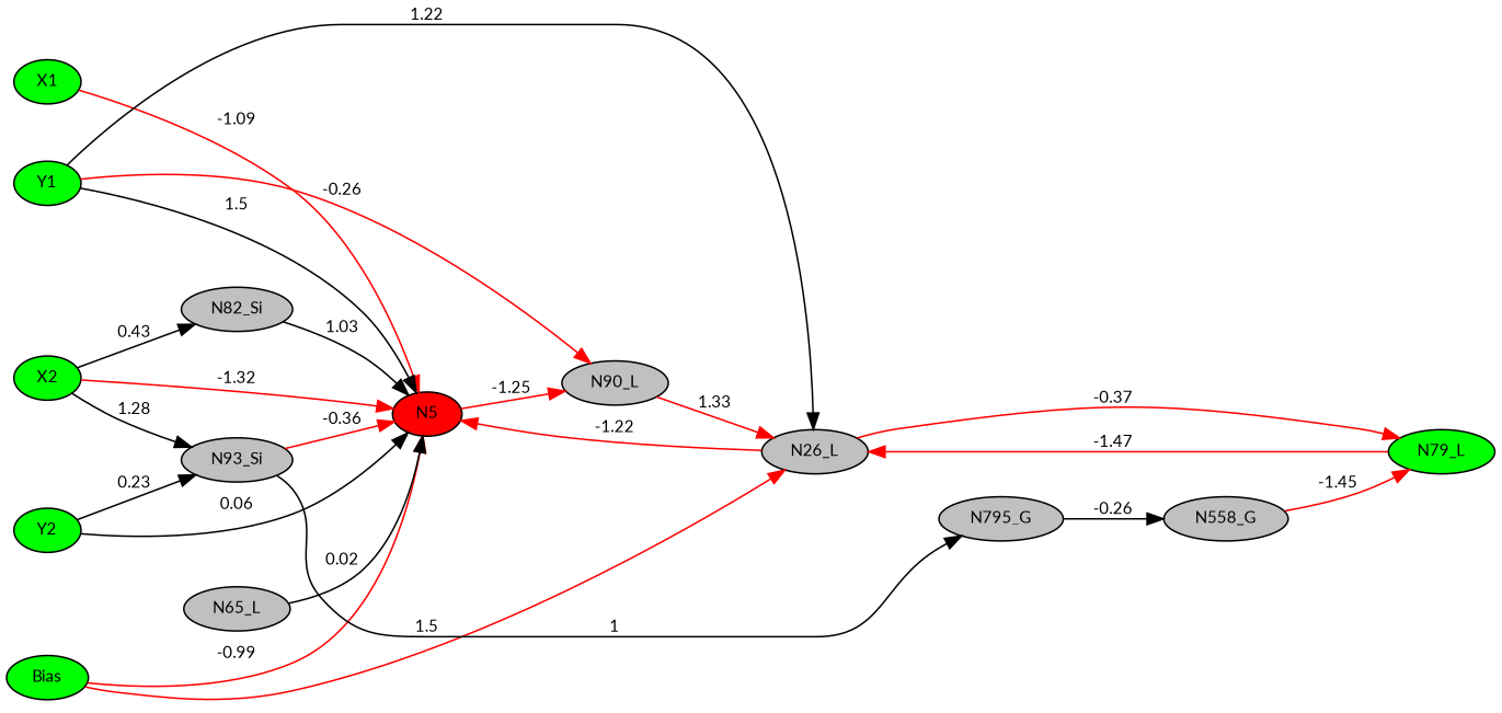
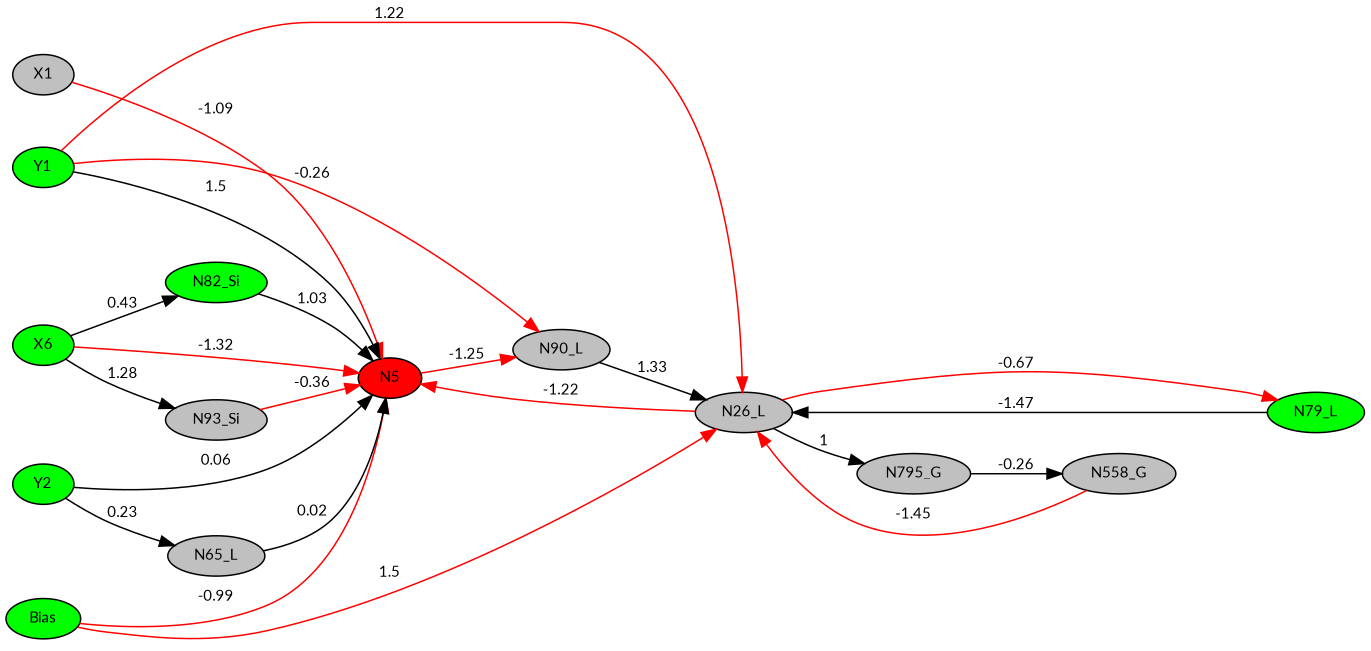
  digraph {
    fontname=Lato
    rankdir=LR
    node [fillcolor=gray fontname=Lato fontsize=10 shape=ellipse style=filled]
    edge [color=red fontname=Lato fontsize=10]
    N5 [fillcolor=red height=0.1 width=0.1]
    n2 [fillcolor=green height=0.1 label=Bias width=0.1]
-   n3 [fillcolor=green height=0.1 label=X1 width=0.1]
+   n3 [height=0.1 label=X1 width=0.1]
    n4 [fillcolor=green height=0.1 label=Y1 width=0.1]
-   n5 [fillcolor=green height=0.1 label=X2 width=0.1]
+   n5 [fillcolor=green height=0.1 label=X6 width=0.1]
    n6 [fillcolor=green height=0.1 label=Y2 width=0.1]
    n7 [height=0.1 label=N90_L width=0.1]
    n8 [height=0.1 label=N26_L width=0.1]
-   n9 [height=0.1 label=N82_Si width=0.1]
+   n9 [fillcolor=green height=0.1 label=N82_Si width=0.1]
    n10 [height=0.1 label=N93_Si width=0.1]
    n11 [height=0.1 label=N65_L width=0.1]
    n12 [fillcolor=green height=0.1 label=N79_L width=0.1]
    n13 [height=0.1 label=N795_G width=0.1]
    n14 [height=0.1 label=N558_G width=0.1]
    subgraph sub_1 {
      rank=same
      N5
    }
    subgraph sub_2 {
      rank=same
      n2
      n3
      n4
      n5
      n6
    }
    N5 -> n7 [arrowType=inv label=-1.25]
    n2 -> N5 [arrowType=inv label=-0.99]
    n2 -> n8 [arrowType=inv label=1.5]
    n3 -> N5 [arrowType=inv label=-1.09]
    n3 -> n4 [style=invis color="" fontsize=""]
    n4 -> N5 [color=black label=1.5]
    n4 -> n5 [style=invis color="" fontsize=""]
    n4 -> n7 [arrowType=inv label=-0.26]
-   n4 -> n8 [color=black label=1.22]
+   n4 -> n8 [label=1.22]
    n5 -> N5 [arrowType=inv label=-1.32]
    n5 -> n6 [style=invis color="" fontsize=""]
    n5 -> n9 [color=black label=0.43]
    n5 -> n10 [color=black label=1.28]
    n6 -> N5 [color=black label=0.06]
    n6 -> n2 [style=invis color="" fontsize=""]
-   n6 -> n10 [color=black label=0.23]
-   n7 -> n8 [label=1.33]
+   n6 -> n11 [color=black label=0.23]
+   n7 -> n8 [color=black label=1.33]
    n8 -> N5 [arrowType=inv label=-1.22]
-   n8 -> n12 [arrowType=inv label=-0.37]
-   n10 -> n13 [color=black label=1]
+   n8 -> n12 [arrowType=inv label=-0.67]
+   n8 -> n13 [color=black label=1]
    n9 -> N5 [color=black label=1.03]
    n10 -> N5 [arrowType=inv label=-0.36]
    n11 -> N5 [color=black label=0.02]
-   n12 -> n8 [arrowType=inv label=-1.47]
+   n12 -> n8 [arrowType=inv color=black label=-1.47]
    n13 -> n14 [color=black label=-0.26]
-   n14 -> n12 [arrowType=inv label=-1.45]
+   n14 -> n8 [arrowType=inv label=-1.45]
  }
